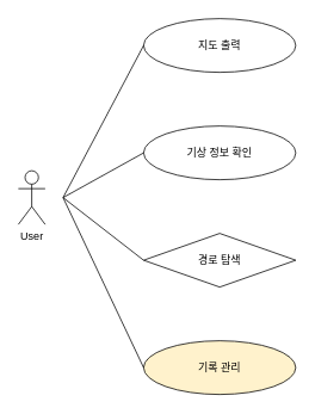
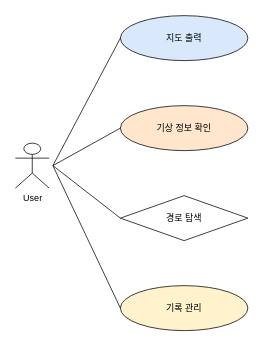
  <mxCell id="0" />
  <mxCell id="1" parent="0" />
- <mxCell id="2" value="User" style="shape=umlActor;verticalLabelPosition=bottom;labelBackgroundColor=#ffffff;verticalAlign=top;html=1;outlineConnect=0;fontFamily=Helvetica;fontStyle=0" parent="1" vertex="1"><mxGeometry x="20" y="190" width="30" height="60" as="geometry" /></mxCell>
+ <mxCell id="2" value="User" style="shape=umlActor;verticalLabelPosition=bottom;labelBackgroundColor=#ffffff;verticalAlign=top;html=1;outlineConnect=0;fontFamily=Helvetica;fontStyle=0" parent="1" vertex="1"><mxGeometry x="20" y="190" width="45" height="60" as="geometry" /></mxCell>
  <mxCell id="3" value="기록 관리" style="ellipse;whiteSpace=wrap;html=1;fontFamily=Helvetica;fillColor=#fff2cc;" parent="1" vertex="1"><mxGeometry x="160" y="380" width="170" height="60" as="geometry" /></mxCell>
- <mxCell id="4" value="기상 정보 확인" style="ellipse;whiteSpace=wrap;html=1;fontFamily=Helvetica;" parent="1" vertex="1"><mxGeometry x="160" y="140" width="170" height="60" as="geometry" /></mxCell>
+ <mxCell id="4" value="기상 정보 확인" style="ellipse;whiteSpace=wrap;html=1;fontFamily=Helvetica;fillColor=#ffe6cc;" parent="1" vertex="1"><mxGeometry x="160" y="140" width="170" height="60" as="geometry" /></mxCell>
  <mxCell id="5" value="경로 탐색" style="rhombus;whiteSpace=wrap;html=1;fontFamily=Helvetica;" parent="1" vertex="1"><mxGeometry x="160" y="260" width="170" height="60" as="geometry" /></mxCell>
- <mxCell id="6" value="지도 출력" style="ellipse;whiteSpace=wrap;html=1;fontFamily=Helvetica;" parent="1" vertex="1"><mxGeometry x="160" y="20" width="170" height="60" as="geometry" /></mxCell>
+ <mxCell id="6" value="지도 출력" style="ellipse;whiteSpace=wrap;html=1;fontFamily=Helvetica;fillColor=#dae8fc;" parent="1" vertex="1"><mxGeometry x="160" y="20" width="170" height="60" as="geometry" /></mxCell>
  <mxCell id="7" value="" style="endArrow=none;html=1;entryX=0;entryY=0.5;entryDx=0;entryDy=0;" parent="1" target="3" edge="1"><mxGeometry width="50" height="50" relative="1" as="geometry"><mxPoint x="70" y="220" as="sourcePoint" /><mxPoint x="70" y="470" as="targetPoint" /></mxGeometry></mxCell>
  <mxCell id="8" value="" style="endArrow=none;html=1;entryX=0;entryY=0.5;entryDx=0;entryDy=0;" parent="1" target="5" edge="1"><mxGeometry width="50" height="50" relative="1" as="geometry"><mxPoint x="70" y="220" as="sourcePoint" /><mxPoint x="70" y="470" as="targetPoint" /></mxGeometry></mxCell>
  <mxCell id="9" value="" style="endArrow=none;html=1;entryX=0;entryY=0.5;entryDx=0;entryDy=0;" parent="1" target="4" edge="1"><mxGeometry width="50" height="50" relative="1" as="geometry"><mxPoint x="70" y="220" as="sourcePoint" /><mxPoint x="160" y="130" as="targetPoint" /></mxGeometry></mxCell>
  <mxCell id="10" value="" style="endArrow=none;html=1;entryX=0;entryY=0.5;entryDx=0;entryDy=0;" parent="1" edge="1" target="6"><mxGeometry width="50" height="50" relative="1" as="geometry"><mxPoint x="70" y="220" as="sourcePoint" /><mxPoint x="160" y="20" as="targetPoint" /></mxGeometry></mxCell>
